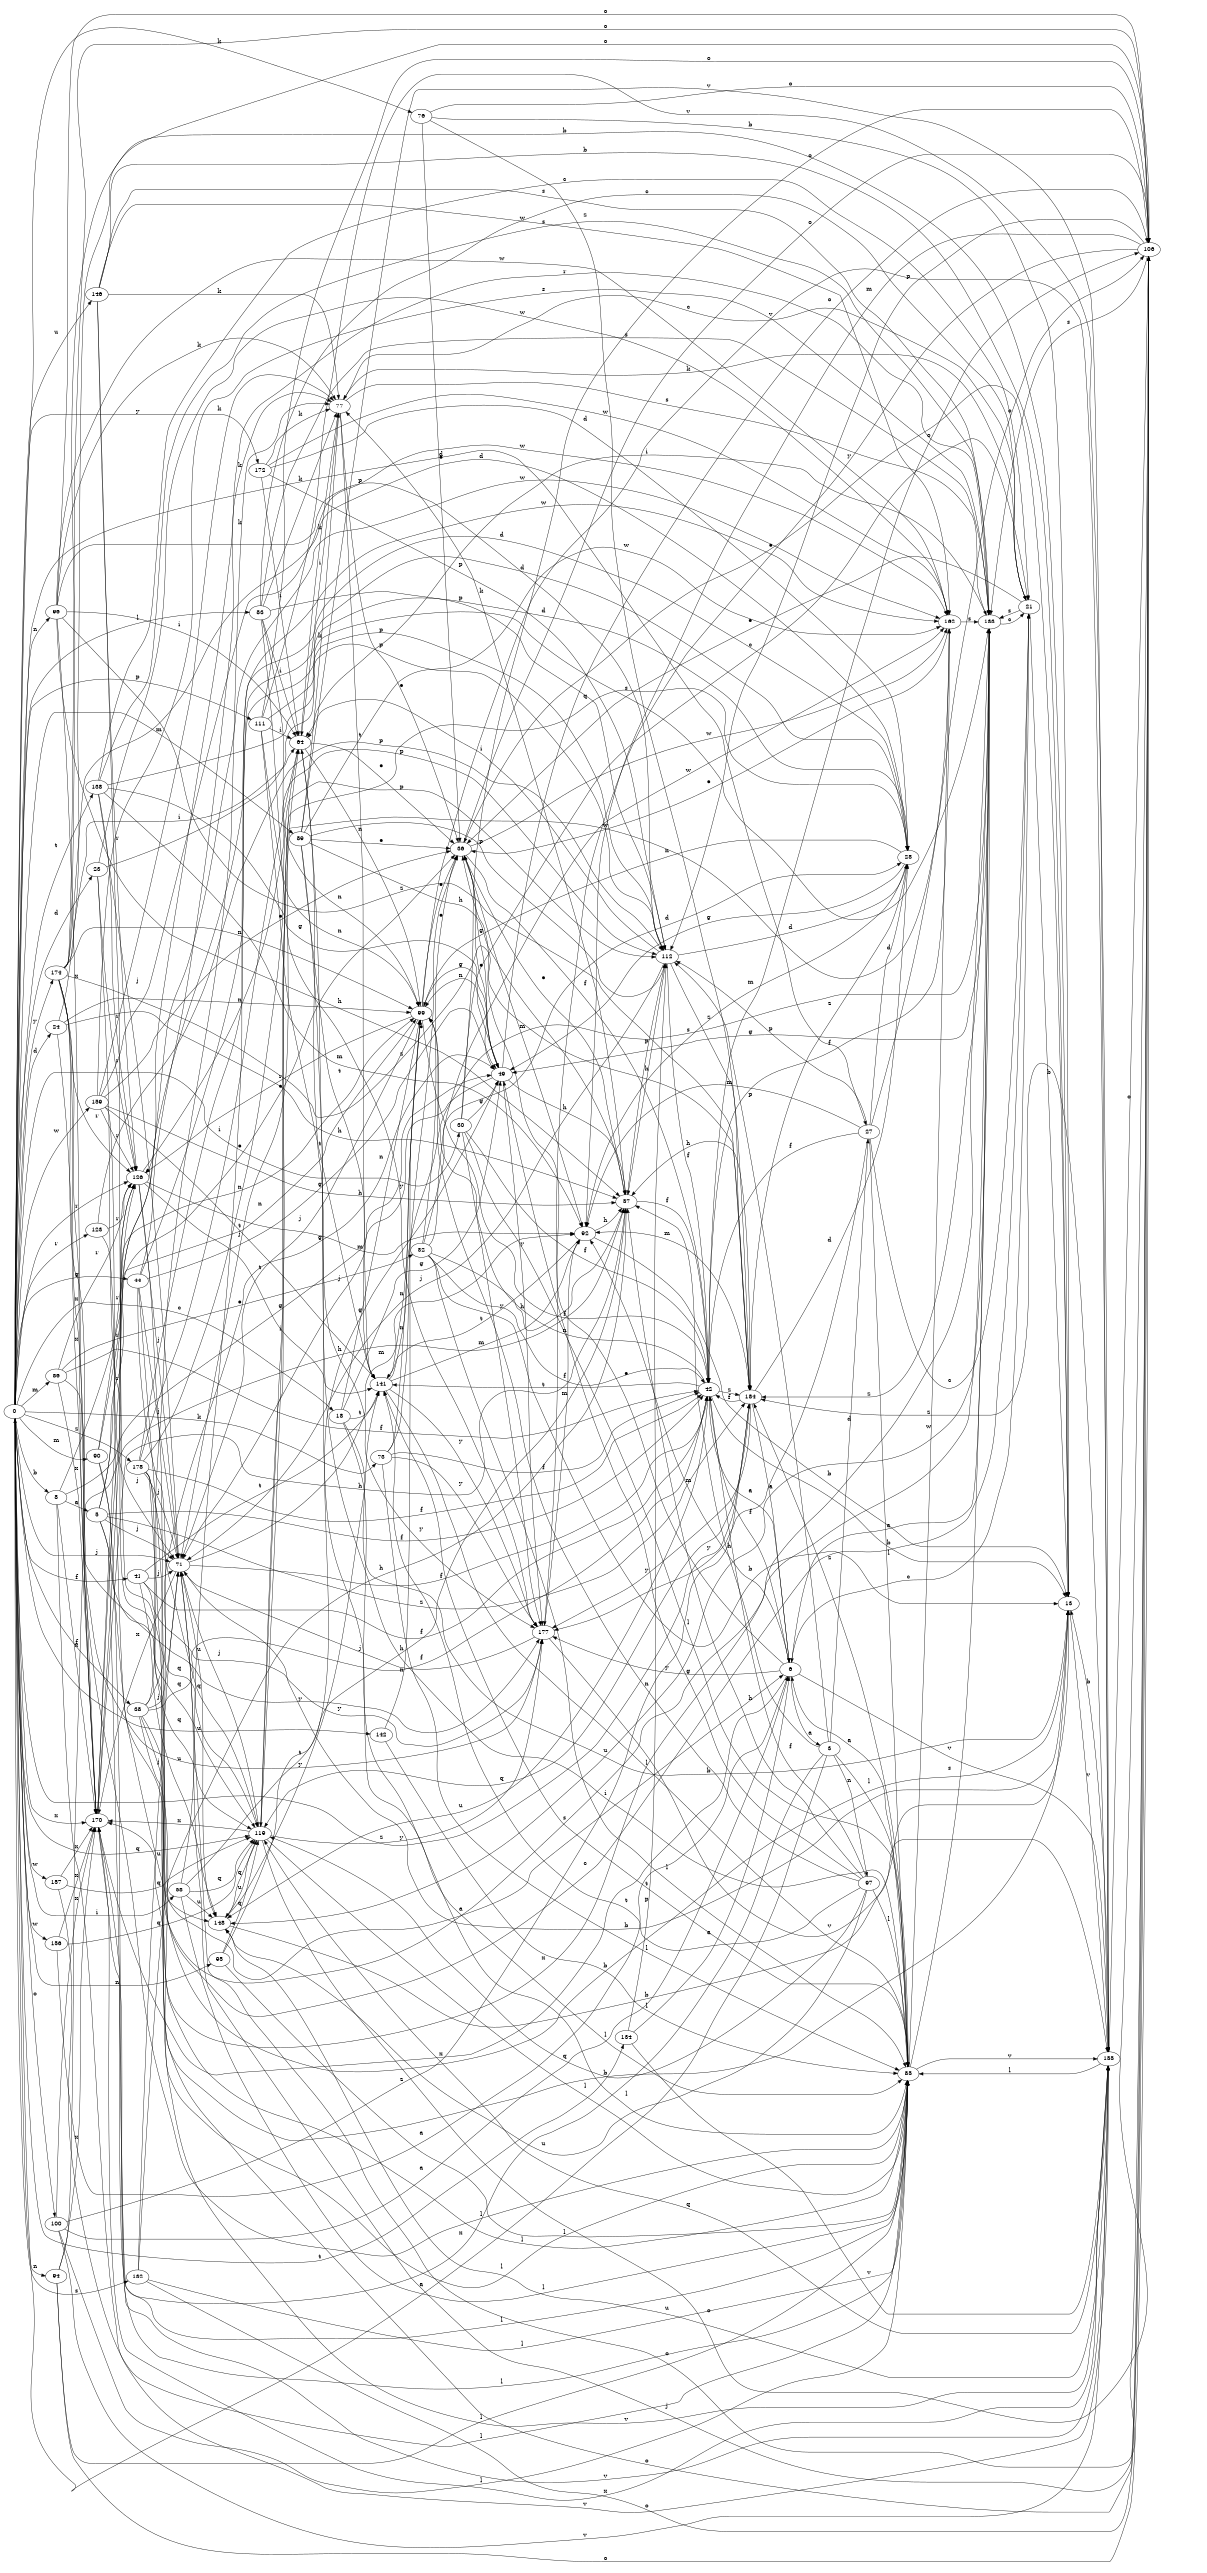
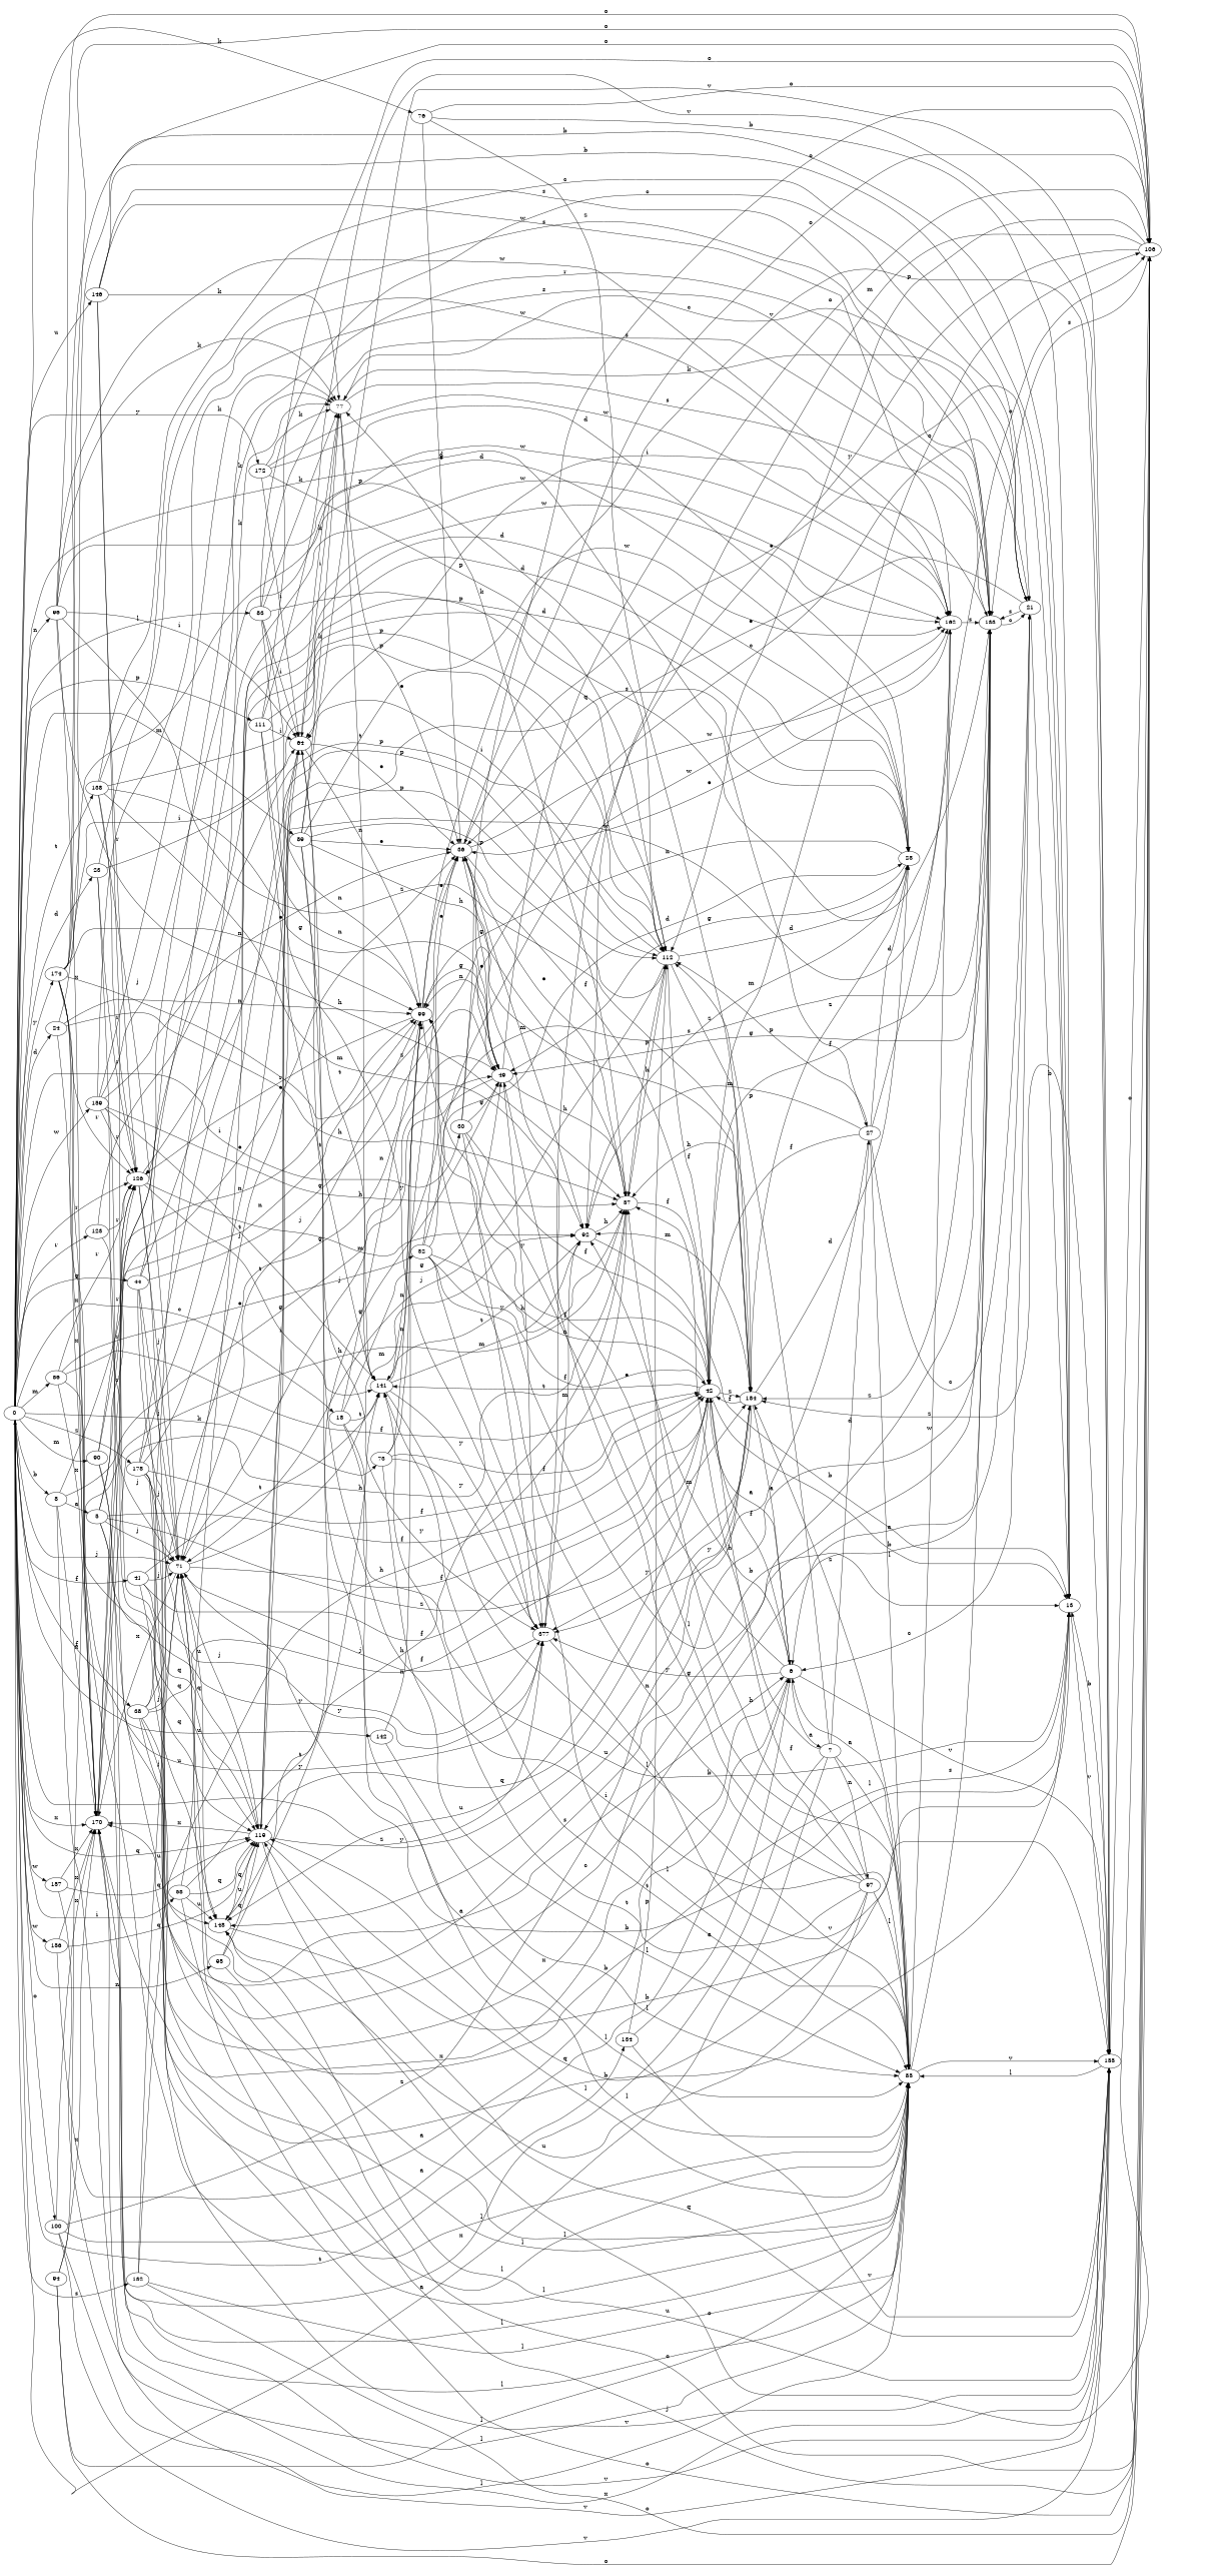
  strict digraph {
    rankdir=LR
    0
    8
    18
    23
    24
    27
    30
    38
    41
    44
    58
    71
    73
    76
    83
    86
    89
    90
    94
    95
    96
    100
    111
    119
    123
    126
    132
    134
    138
    142
    146
    156
    157
    159
    170
    172
    174
    178
    184
    5
    155
    49
    99
    85
    141
    13
    112
    162
    57
    106
    28
    42
    21
    92
-   177
+   177 [label=377]
    32
    36
    77
    133
    148
    64
    6
-   3
+   3 [label=7]
    97
    0 -> 8 [label=b]
    0 -> 18 [label=c]
    0 -> 23 [label=d]
    0 -> 24 [label=d]
    0 -> 27 [label=d]
    0 -> 30 [label=e]
    0 -> 38 [label=f]
    0 -> 41 [label=f]
    0 -> 44 [label=g]
    0 -> 58 [label=i]
    0 -> 71 [label=j]
    0 -> 73 [label=k]
    0 -> 76 [label=k]
    0 -> 83 [label=l]
    0 -> 86 [label=m]
    0 -> 89 [label=m]
    0 -> 90 [label=m]
-   0 -> 94 [label=n]
    0 -> 95 [label=n]
    0 -> 96 [label=n]
    0 -> 100 [label=o]
    0 -> 111 [label=p]
    0 -> 119 [label=q]
    0 -> 123 [label=r]
    0 -> 126 [label=r]
    0 -> 132 [label=s]
    0 -> 134 [label=t]
    0 -> 138 [label=t]
    0 -> 142 [label=u]
    0 -> 146 [label=u]
    0 -> 156 [label=w]
    0 -> 157 [label=w]
    0 -> 159 [label=w]
    0 -> 170 [label=x]
    0 -> 172 [label=y]
    0 -> 174 [label=y]
    0 -> 178 [label=z]
    0 -> 184 [label=z]
    8 -> 170 [label=x]
    8 -> 5 [label=a]
    8 -> 155 [label=v]
    8 -> 49 [label=g]
    8 -> 99 [label=n]
    18 -> 49 [label=g]
    18 -> 99 [label=n]
    18 -> 85 [label=l]
    18 -> 141 [label=t]
    18 -> 13 [label=b]
    23 -> 119 [label=q]
    23 -> 126 [label=r]
    23 -> 112 [label=p]
    23 -> 162 [label=w]
    24 -> 170 [label=x]
    24 -> 99 [label=n]
    24 -> 57 [label=h]
    24 -> 106 [label=o]
    27 -> 85 [label=l]
    27 -> 112 [label=p]
    27 -> 106 [label=o]
    27 -> 28 [label=d]
    27 -> 42 [label=f]
    27 -> 21 [label=c]
    27 -> 92 [label=m]
    27 -> 177 [label=y]
    30 -> 49 [label=g]
    30 -> 85 [label=l]
    30 -> 106 [label=o]
    30 -> 42 [label=f]
    30 -> 21 [label=c]
    30 -> 177 [label=y]
    38 -> 71 [label=j]
    38 -> 155 [label=v]
    38 -> 49 [label=g]
    38 -> 13 [label=b]
    38 -> 42 [label=f]
    38 -> 77 [label=k]
    38 -> 133 [label=s]
    41 -> 71 [label=j]
    41 -> 141 [label=t]
    41 -> 42 [label=f]
    41 -> 177 [label=y]
    41 -> 148 [label=u]
    44 -> 71 [label=j]
    44 -> 49 [label=g]
    44 -> 85 [label=l]
    44 -> 13 [label=b]
    44 -> 162 [label=w]
    44 -> 77 [label=k]
    58 -> 119 [label=q]
    58 -> 85 [label=l]
    58 -> 57 [label=h]
    58 -> 28 [label=d]
    58 -> 148 [label=u]
    71 -> 170 [label=x]
    71 -> 13 [label=b]
    71 -> 106 [label=o]
    71 -> 42 [label=f]
    71 -> 92 [label=m]
    71 -> 148 [label=u]
    73 -> 99 [label=n]
    73 -> 85 [label=l]
    73 -> 42 [label=f]
    73 -> 177 [label=y]
    73 -> 36 [label=e]
    76 -> 184 [label=z]
    76 -> 13 [label=b]
    76 -> 106 [label=o]
    76 -> 36 [label=e]
    83 -> 99 [label=n]
    83 -> 112 [label=p]
    83 -> 21 [label=c]
    83 -> 177 [label=y]
    83 -> 77 [label=k]
    83 -> 133 [label=s]
    83 -> 64 [label=i]
    86 -> 126 [label=r]
    86 -> 170 [label=x]
    86 -> 42 [label=f]
    86 -> 177 [label=y]
    86 -> 32 [label=e]
    89 -> 155 [label=v]
    89 -> 141 [label=t]
    89 -> 112 [label=p]
    89 -> 162 [label=w]
    89 -> 57 [label=h]
    89 -> 177 [label=y]
    89 -> 36 [label=e]
    89 -> 77 [label=k]
    90 -> 119 [label=q]
    90 -> 126 [label=r]
    90 -> 99 [label=n]
    90 -> 85 [label=l]
    94 -> 170 [label=x]
    94 -> 85 [label=l]
    94 -> 57 [label=h]
    94 -> 106 [label=o]
    95 -> 119 [label=q]
    95 -> 49 [label=g]
    95 -> 85 [label=l]
    96 -> 170 [label=x]
    96 -> 184 [label=z]
    96 -> 112 [label=p]
    96 -> 162 [label=w]
    96 -> 57 [label=h]
    96 -> 106 [label=o]
    96 -> 77 [label=k]
    96 -> 64 [label=i]
    100 -> 170 [label=x]
    100 -> 184 [label=z]
    100 -> 155 [label=v]
    100 -> 85 [label=l]
    100 -> 6 [label=a]
    111 -> 155 [label=v]
    111 -> 99 [label=n]
    111 -> 141 [label=t]
    111 -> 106 [label=o]
    111 -> 133 [label=s]
    111 -> 64 [label=i]
    119 -> 71 [label=j]
    119 -> 170 [label=x]
    119 -> 85 [label=l]
    119 -> 162 [label=w]
    119 -> 106 [label=o]
    119 -> 177 [label=y]
    119 -> 148 [label=u]
    119 -> 64 [label=i]
    123 -> 126 [label=r]
    123 -> 85 [label=l]
    123 -> 112 [label=p]
    126 -> 71 [label=j]
    126 -> 141 [label=t]
    126 -> 112 [label=p]
    126 -> 92 [label=m]
    126 -> 6 [label=a]
    132 -> 71 [label=j]
    132 -> 85 [label=l]
    132 -> 57 [label=h]
    132 -> 106 [label=o]
    134 -> 155 [label=v]
    134 -> 112 [label=p]
    134 -> 6 [label=a]
    138 -> 71 [label=j]
    138 -> 126 [label=r]
    138 -> 49 [label=g]
    138 -> 112 [label=p]
    138 -> 21 [label=c]
    138 -> 92 [label=m]
    138 -> 133 [label=s]
    142 -> 99 [label=n]
    142 -> 85 [label=l]
    146 -> 119 [label=q]
    146 -> 126 [label=r]
    146 -> 13 [label=b]
    146 -> 162 [label=w]
    146 -> 77 [label=k]
    146 -> 133 [label=s]
    156 -> 119 [label=q]
    156 -> 170 [label=x]
    156 -> 6 [label=a]
    157 -> 119 [label=q]
    157 -> 170 [label=x]
    157 -> 85 [label=l]
    159 -> 71 [label=j]
    159 -> 126 [label=r]
    159 -> 141 [label=t]
    159 -> 162 [label=w]
    159 -> 57 [label=h]
    159 -> 36 [label=e]
    159 -> 77 [label=k]
    159 -> 133 [label=s]
    170 -> 126 [label=r]
    170 -> 85 [label=l]
    170 -> 162 [label=w]
    170 -> 57 [label=h]
    170 -> 36 [label=e]
    172 -> 112 [label=p]
    172 -> 162 [label=w]
    172 -> 28 [label=d]
    172 -> 77 [label=k]
    172 -> 64 [label=i]
    174 -> 126 [label=r]
    174 -> 170 [label=x]
    174 -> 184 [label=z]
    174 -> 99 [label=n]
    174 -> 85 [label=l]
    174 -> 13 [label=b]
    174 -> 106 [label=o]
    174 -> 28 [label=d]
    174 -> 177 [label=y]
    174 -> 64 [label=i]
    178 -> 71 [label=j]
    178 -> 119 [label=q]
    178 -> 112 [label=p]
    178 -> 106 [label=o]
    178 -> 28 [label=d]
    178 -> 42 [label=f]
    178 -> 21 [label=c]
    178 -> 64 [label=i]
    184 -> 119 [label=q]
    184 -> 57 [label=h]
    184 -> 28 [label=d]
    184 -> 42 [label=f]
    184 -> 92 [label=m]
    184 -> 177 [label=y]
    184 -> 6 [label=a]
    5 -> 71 [label=j]
    5 -> 126 [label=r]
    5 -> 184 [label=z]
    5 -> 155 [label=v]
    5 -> 28 [label=d]
    5 -> 42 [label=f]
    5 -> 148 [label=u]
    155 -> 119 [label=q]
    155 -> 170 [label=x]
    155 -> 184 [label=z]
    155 -> 85 [label=l]
    155 -> 13 [label=b]
    155 -> 106 [label=o]
    155 -> 148 [label=u]
    49 -> 71 [label=j]
    49 -> 99 [label=n]
    49 -> 57 [label=h]
    49 -> 106 [label=o]
    49 -> 177 [label=y]
    49 -> 36 [label=e]
    99 -> 71 [label=j]
    99 -> 126 [label=r]
    99 -> 155 [label=v]
    99 -> 49 [label=g]
    99 -> 42 [label=f]
    99 -> 36 [label=e]
    85 -> 184 [label=z]
    85 -> 155 [label=v]
    85 -> 141 [label=t]
    85 -> 162 [label=w]
    85 -> 133 [label=s]
    85 -> 64 [label=i]
    85 -> 6 [label=a]
    141 -> 99 [label=n]
    141 -> 85 [label=l]
    141 -> 92 [label=m]
    141 -> 177 [label=y]
    141 -> 133 [label=s]
    13 -> 155 [label=v]
    13 -> 36 [label=e]
    112 -> 71 [label=j]
    112 -> 184 [label=z]
    112 -> 57 [label=h]
    112 -> 28 [label=d]
    112 -> 42 [label=f]
    112 -> 64 [label=i]
    162 -> 42 [label=f]
    162 -> 36 [label=e]
    162 -> 133 [label=s]
    57 -> 112 [label=p]
    57 -> 42 [label=f]
    57 -> 36 [label=e]
    57 -> 77 [label=k]
    106 -> 71 [label=j]
    106 -> 112 [label=p]
    106 -> 92 [label=m]
    106 -> 177 [label=y]
    106 -> 133 [label=s]
    28 -> 119 [label=q]
    28 -> 184 [label=z]
    28 -> 49 [label=g]
    28 -> 99 [label=n]
    28 -> 92 [label=m]
    42 -> 184 [label=z]
    42 -> 99 [label=n]
    42 -> 141 [label=t]
    42 -> 13 [label=b]
    42 -> 106 [label=o]
    42 -> 148 [label=u]
    42 -> 6 [label=a]
    21 -> 13 [label=b]
    21 -> 36 [label=e]
    21 -> 77 [label=k]
    21 -> 133 [label=s]
    92 -> 141 [label=t]
    92 -> 13 [label=b]
    92 -> 57 [label=h]
    177 -> 71 [label=j]
    177 -> 155 [label=v]
    177 -> 92 [label=m]
    32 -> 85 [label=l]
    32 -> 13 [label=b]
    32 -> 162 [label=w]
    32 -> 57 [label=h]
    32 -> 28 [label=d]
    32 -> 42 [label=f]
    32 -> 36 [label=e]
    36 -> 49 [label=g]
    36 -> 162 [label=w]
    36 -> 106 [label=o]
    36 -> 42 [label=f]
    36 -> 92 [label=m]
    77 -> 141 [label=t]
    77 -> 21 [label=c]
    77 -> 36 [label=e]
    77 -> 133 [label=s]
    77 -> 64 [label=i]
    133 -> 126 [label=r]
    133 -> 170 [label=x]
    133 -> 184 [label=z]
    133 -> 49 [label=g]
    133 -> 21 [label=c]
    133 -> 148 [label=u]
    133 -> 64 [label=i]
    133 -> 6 [label=a]
    148 -> 119 [label=q]
    148 -> 141 [label=t]
    148 -> 13 [label=b]
    64 -> 71 [label=j]
    64 -> 99 [label=n]
    64 -> 85 [label=l]
    64 -> 36 [label=e]
    64 -> 77 [label=k]
    6 -> 170 [label=x]
    6 -> 155 [label=v]
    6 -> 42 [label=f]
-   6 -> 21 [label=c]
+   21 -> 6 [label=c]
    6 -> 92 [label=m]
    6 -> 177 [label=y]
    6 -> 36 [label=e]
    6 -> 3 [label=a]
    3 -> 0 [label=a]
    3 -> 27 [label=d]
    3 -> 170 [label=x]
    3 -> 85 [label=l]
    3 -> 112 [label=p]
    3 -> 57 [label=h]
    3 -> 97 [label=n]
    97 -> 119 [label=q]
    97 -> 49 [label=g]
    97 -> 99 [label=n]
    97 -> 85 [label=l]
    97 -> 141 [label=t]
    97 -> 57 [label=h]
    97 -> 42 [label=f]
    97 -> 148 [label=u]
  }
